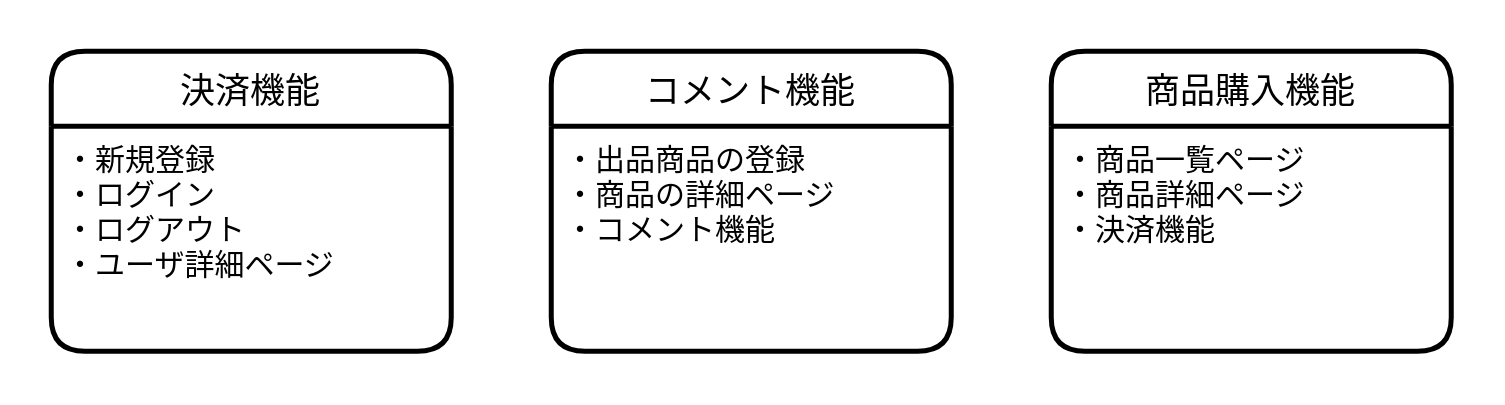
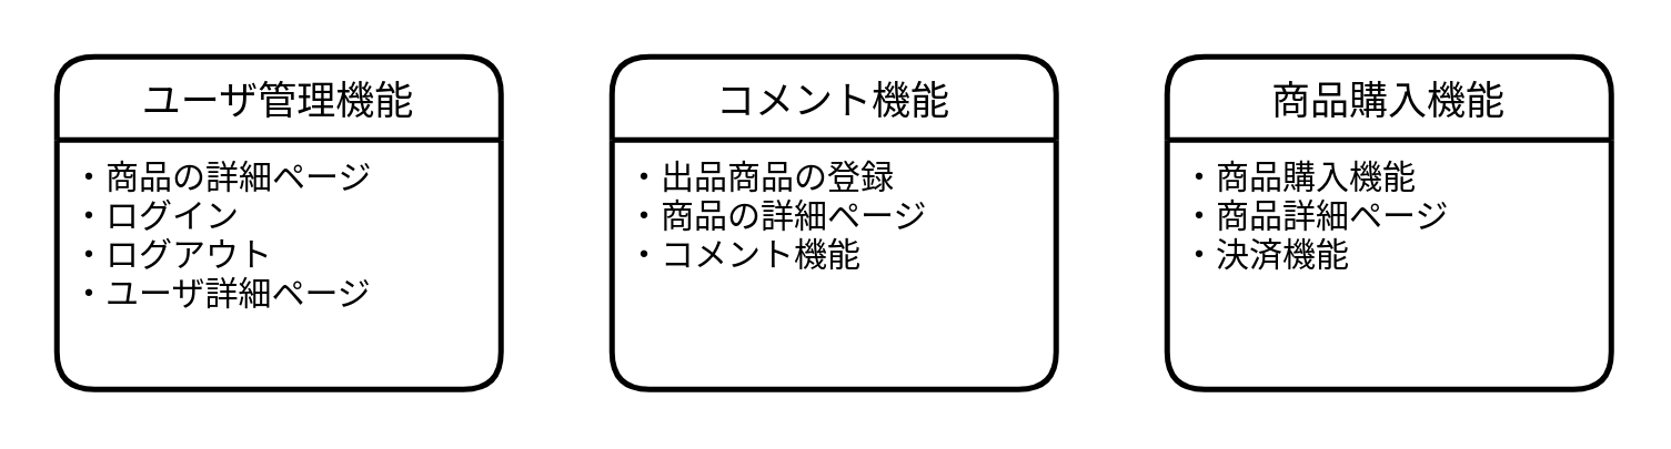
  <mxCell id="0" />
  <mxCell id="1" parent="0" />
- <mxCell id="2" value="決済機能" style="swimlane;childLayout=stackLayout;horizontal=1;startSize=30;horizontalStack=0;rounded=1;fontSize=14;fontStyle=0;strokeWidth=2;resizeParent=0;resizeLast=1;shadow=0;dashed=0;align=center;" parent="1" vertex="1"><mxGeometry x="20" y="20" width="160" height="120" as="geometry" /></mxCell>
- <mxCell id="3" value="・新規登録&#10;・ログイン&#10;・ログアウト&#10;・ユーザ詳細ページ" style="align=left;strokeColor=none;fillColor=none;spacingLeft=4;fontSize=12;verticalAlign=top;resizable=0;rotatable=0;part=1;" parent="2" vertex="1"><mxGeometry y="30" width="160" height="90" as="geometry" /></mxCell>
+ <mxCell id="2" value="ユーザ管理機能" style="swimlane;childLayout=stackLayout;horizontal=1;startSize=30;horizontalStack=0;rounded=1;fontSize=14;fontStyle=0;strokeWidth=2;resizeParent=0;resizeLast=1;shadow=0;dashed=0;align=center;" parent="1" vertex="1"><mxGeometry x="20" y="20" width="160" height="120" as="geometry" /></mxCell>
+ <mxCell id="3" value="・商品の詳細ページ&#10;・ログイン&#10;・ログアウト&#10;・ユーザ詳細ページ" style="align=left;strokeColor=none;fillColor=none;spacingLeft=4;fontSize=12;verticalAlign=top;resizable=0;rotatable=0;part=1;" parent="2" vertex="1"><mxGeometry y="30" width="160" height="90" as="geometry" /></mxCell>
  <mxCell id="4" value="コメント機能" style="swimlane;childLayout=stackLayout;horizontal=1;startSize=30;horizontalStack=0;rounded=1;fontSize=14;fontStyle=0;strokeWidth=2;resizeParent=0;resizeLast=1;shadow=0;dashed=0;align=center;" parent="1" vertex="1"><mxGeometry x="220" y="20" width="160" height="120" as="geometry" /></mxCell>
  <mxCell id="5" value="・出品商品の登録&#10;・商品の詳細ページ&#10;・コメント機能" style="align=left;strokeColor=none;fillColor=none;spacingLeft=4;fontSize=12;verticalAlign=top;resizable=0;rotatable=0;part=1;" parent="4" vertex="1"><mxGeometry y="30" width="160" height="90" as="geometry" /></mxCell>
  <mxCell id="6" value="商品購入機能" style="swimlane;childLayout=stackLayout;horizontal=1;startSize=30;horizontalStack=0;rounded=1;fontSize=14;fontStyle=0;strokeWidth=2;resizeParent=0;resizeLast=1;shadow=0;dashed=0;align=center;" parent="1" vertex="1"><mxGeometry x="420" y="20" width="160" height="120" as="geometry" /></mxCell>
- <mxCell id="7" value="・商品一覧ページ&#10;・商品詳細ページ&#10;・決済機能" style="align=left;strokeColor=none;fillColor=none;spacingLeft=4;fontSize=12;verticalAlign=top;resizable=0;rotatable=0;part=1;" parent="6" vertex="1"><mxGeometry y="30" width="160" height="90" as="geometry" /></mxCell>
+ <mxCell id="7" value="・商品購入機能&#10;・商品詳細ページ&#10;・決済機能" style="align=left;strokeColor=none;fillColor=none;spacingLeft=4;fontSize=12;verticalAlign=top;resizable=0;rotatable=0;part=1;" parent="6" vertex="1"><mxGeometry y="30" width="160" height="90" as="geometry" /></mxCell>
